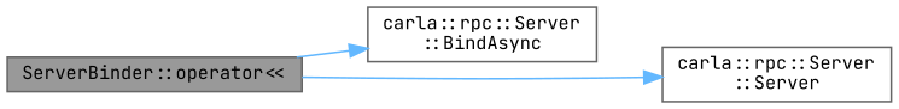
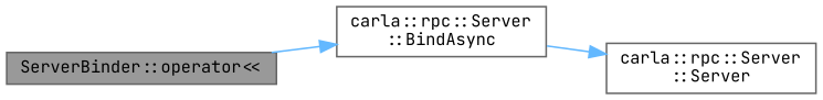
  digraph {
    fontname="JetBrains Mono"
    rankdir=LR
    node [color=grey40 fillcolor=white fontname="JetBrains Mono" fontsize=10 shape=box style=filled]
    edge [color=steelblue1 fontname="JetBrains Mono" fontsize=10 labelfontname=Helvetica labelfontsize=10 style=solid]
    n1 [color=gray40 fillcolor=grey60 fontcolor=black height=0.2 label="ServerBinder::operator\<\<" width=0.4]
    n2 [height=0.2 label="carla::rpc::Server\l::BindAsync" width=0.4]
    n3 [height=0.2 label="carla::rpc::Server\l::Server" width=0.4]
    n1 -> n2
-   n1 -> n3
+   n2 -> n3
  }
